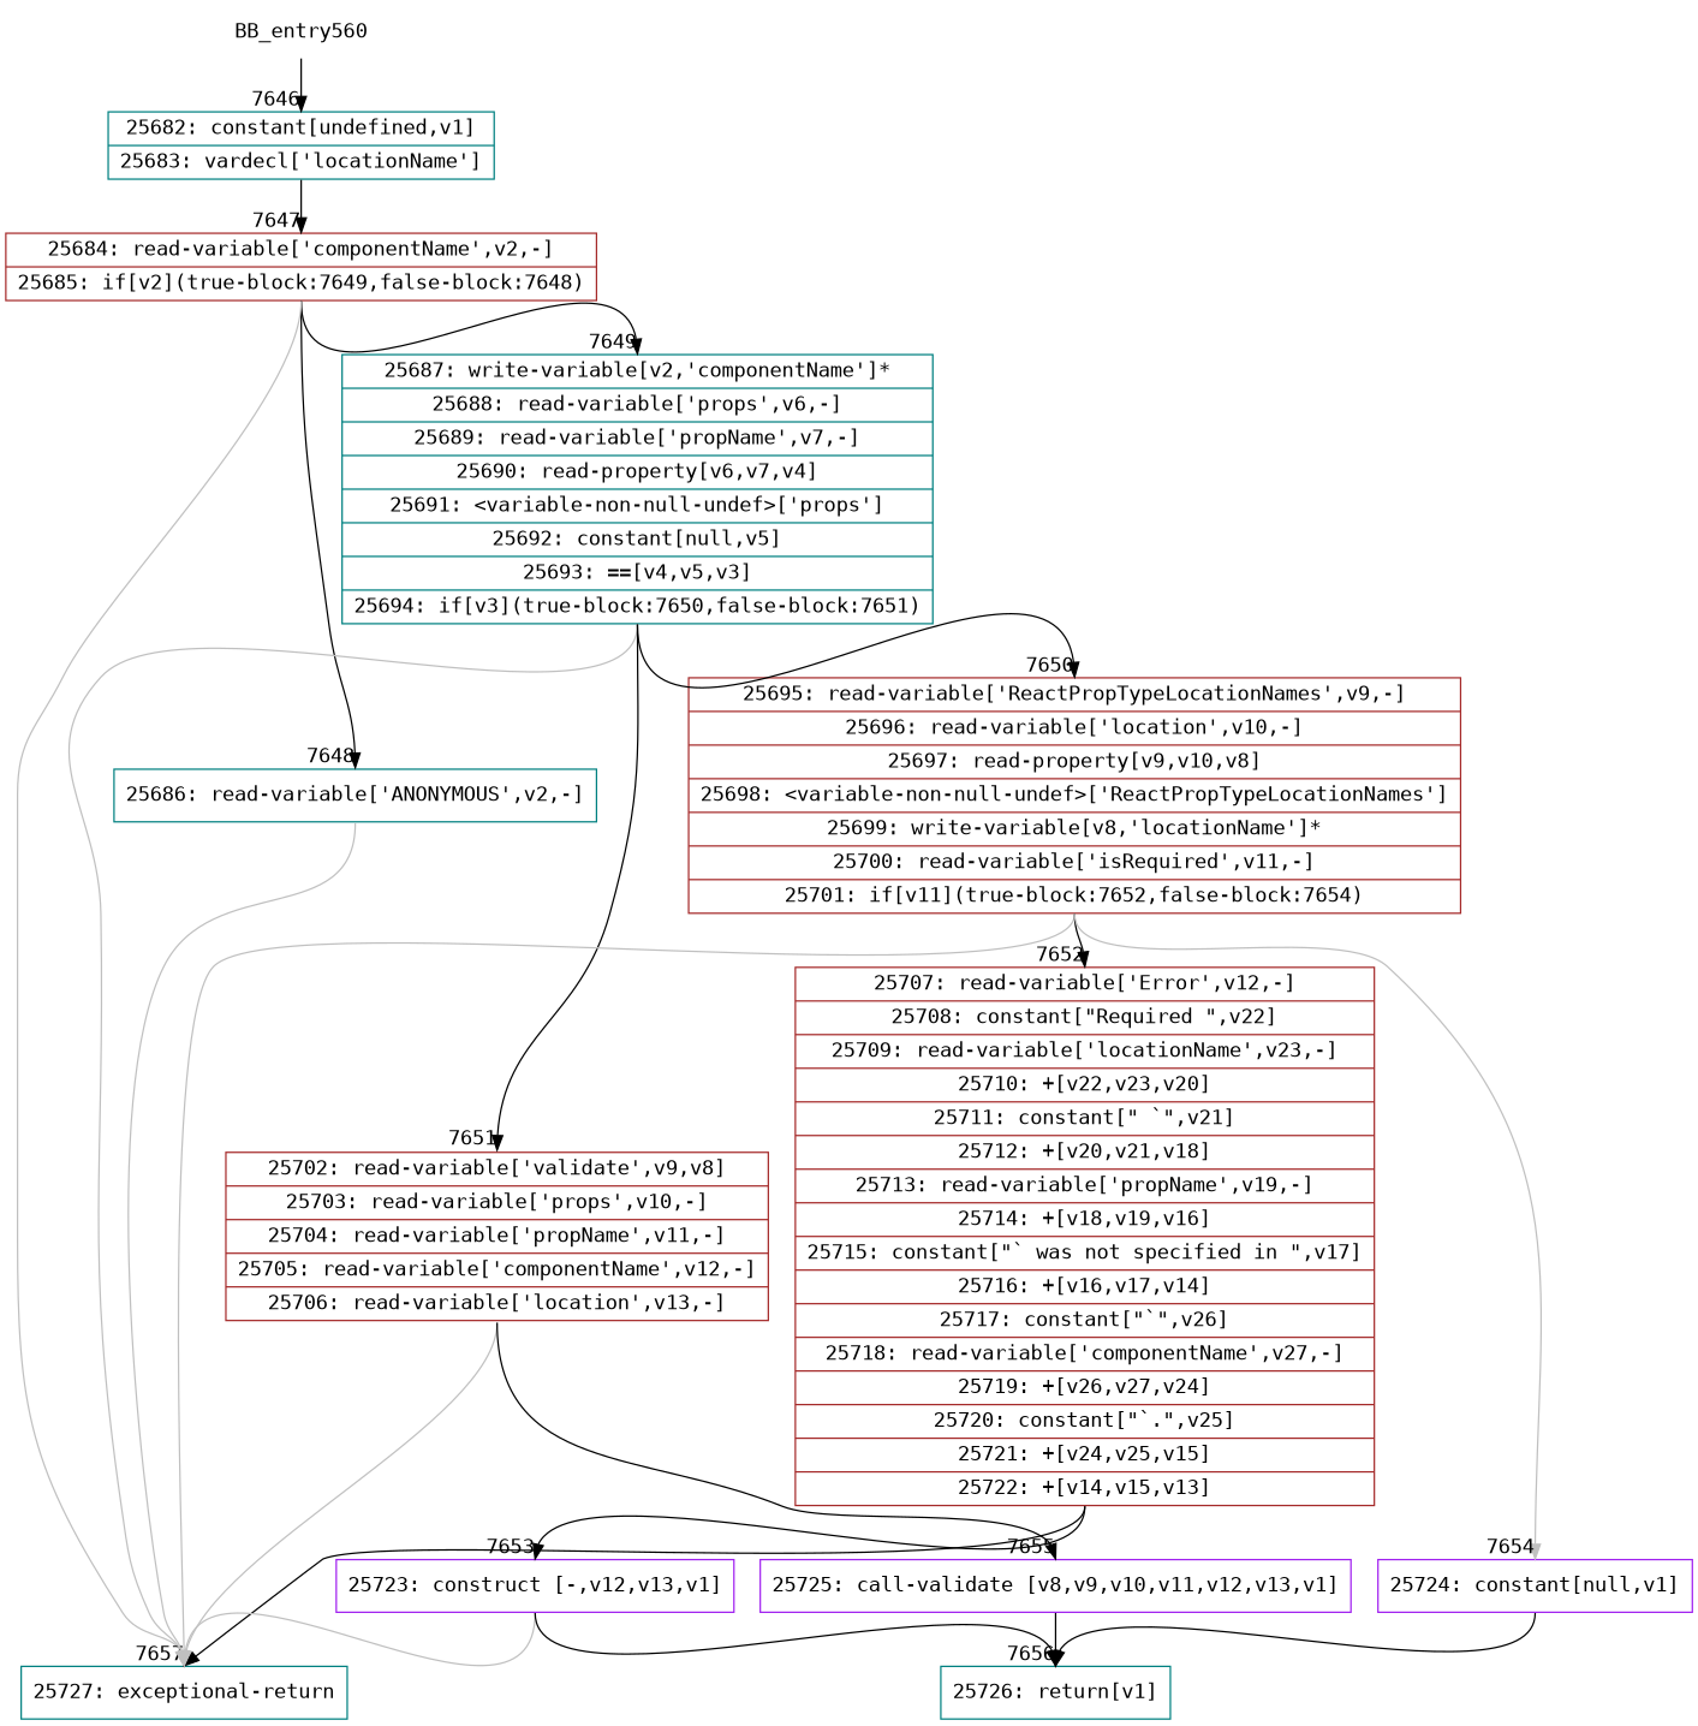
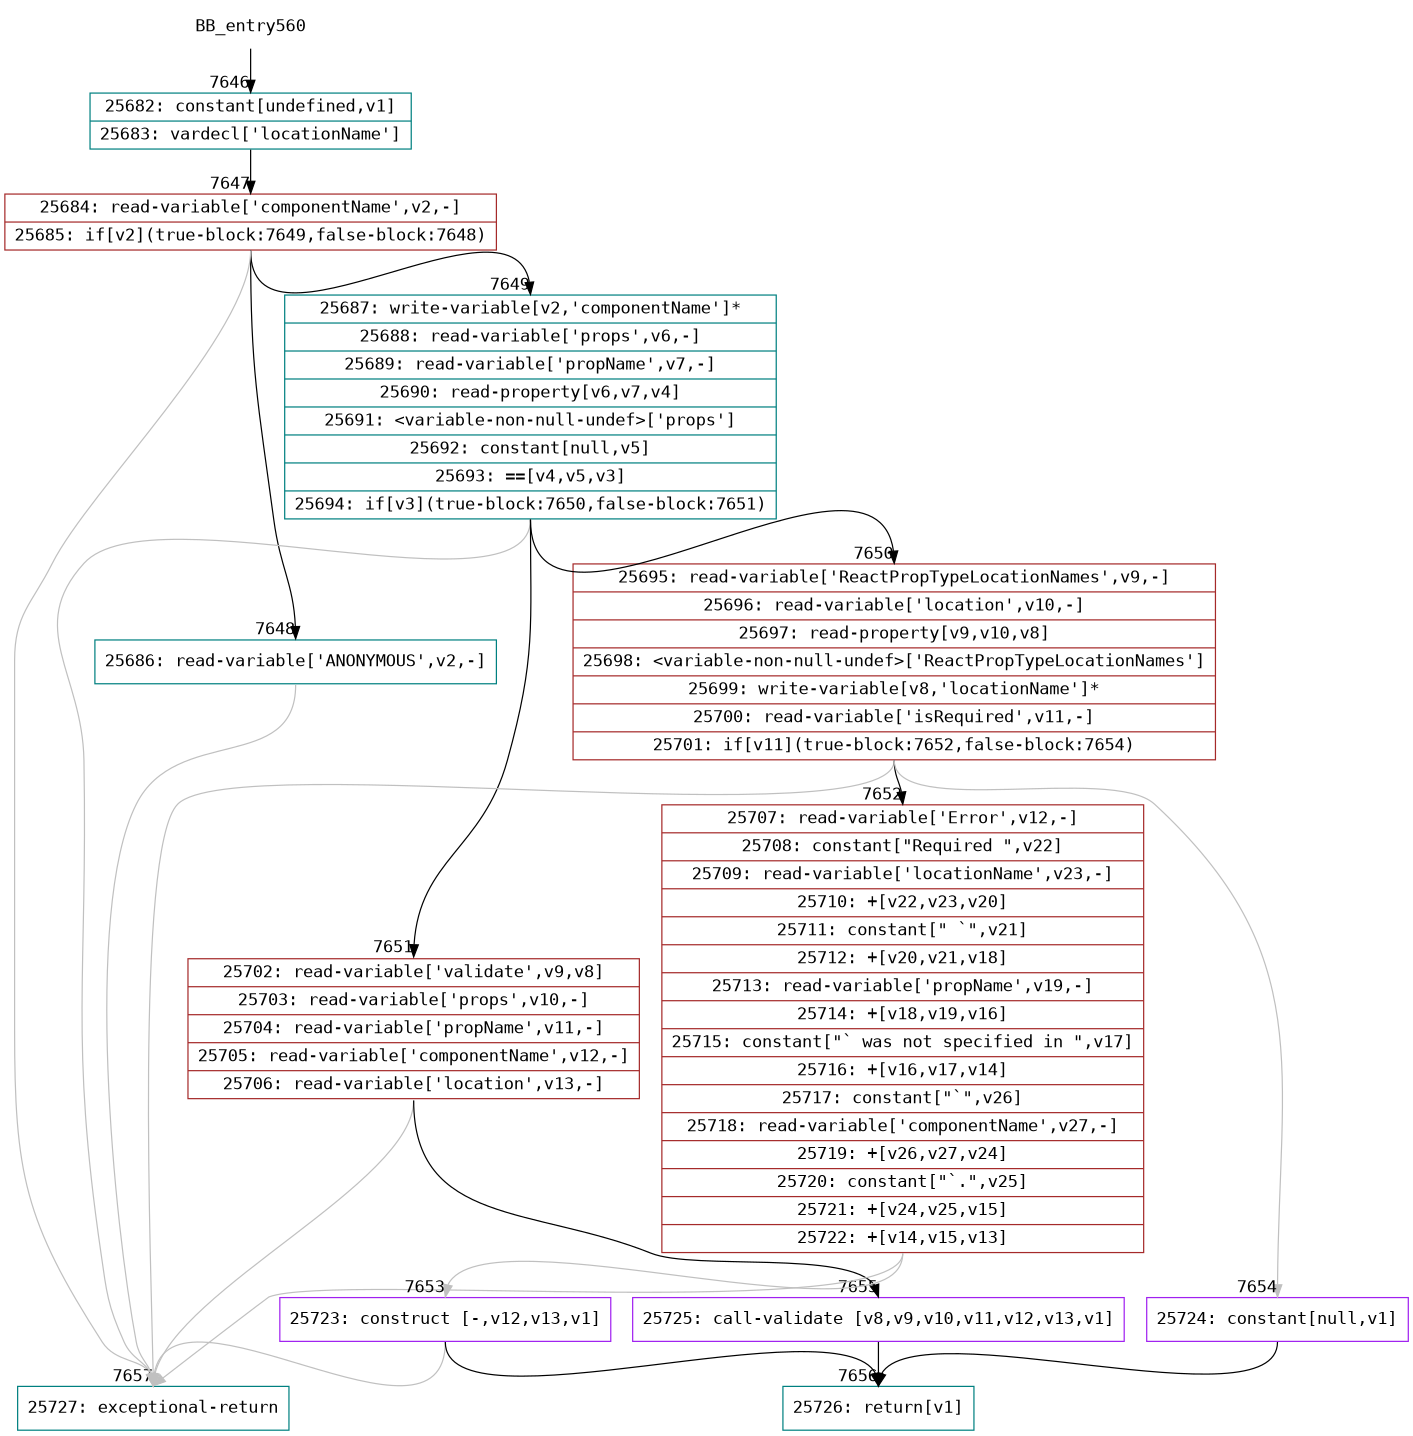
  digraph {
    fontname="DejaVu Sans Mono"
    rankdir=TD
    node [color=teal fontname="DejaVu Sans Mono" shape=record]
    edge [fontname="DejaVu Sans Mono" headport=n tailport=s]
    n1 [label=BB_entry560 shape=none]
    n2 [label="{25682: constant[undefined,v1]|25683: vardecl['locationName']}"]
    n3 [color=brown label="{25684: read-variable['componentName',v2,-]|25685: if[v2](true-block:7649,false-block:7648)}"]
    n4 [label="{25687: write-variable[v2,'componentName']*|25688: read-variable['props',v6,-]|25689: read-variable['propName',v7,-]|25690: read-property[v6,v7,v4]|25691: \<variable-non-null-undef\>['props']|25692: constant[null,v5]|25693: ==[v4,v5,v3]|25694: if[v3](true-block:7650,false-block:7651)}"]
    n5 [label="{25686: read-variable['ANONYMOUS',v2,-]}"]
    n6 [label="{25727: exceptional-return}"]
    n7 [color=brown label="{25695: read-variable['ReactPropTypeLocationNames',v9,-]|25696: read-variable['location',v10,-]|25697: read-property[v9,v10,v8]|25698: \<variable-non-null-undef\>['ReactPropTypeLocationNames']|25699: write-variable[v8,'locationName']*|25700: read-variable['isRequired',v11,-]|25701: if[v11](true-block:7652,false-block:7654)}"]
    n8 [color=brown label="{25702: read-variable['validate',v9,v8]|25703: read-variable['props',v10,-]|25704: read-variable['propName',v11,-]|25705: read-variable['componentName',v12,-]|25706: read-variable['location',v13,-]}"]
    n9 [color=brown label="{25707: read-variable['Error',v12,-]|25708: constant[\"Required \",v22]|25709: read-variable['locationName',v23,-]|25710: +[v22,v23,v20]|25711: constant[\" `\",v21]|25712: +[v20,v21,v18]|25713: read-variable['propName',v19,-]|25714: +[v18,v19,v16]|25715: constant[\"` was not specified in \",v17]|25716: +[v16,v17,v14]|25717: constant[\"`\",v26]|25718: read-variable['componentName',v27,-]|25719: +[v26,v27,v24]|25720: constant[\"`.\",v25]|25721: +[v24,v25,v15]|25722: +[v14,v15,v13]}"]
    n10 [color=purple label="{25724: constant[null,v1]}"]
    n11 [color=purple label="{25725: call-validate [v8,v9,v10,v11,v12,v13,v1]}"]
    n12 [color=purple label="{25723: construct [-,v12,v13,v1]}"]
    n13 [label="{25726: return[v1]}"]
    n1 -> n2 [headlabel="    7646"]
    n2 -> n3 [headlabel="      7647"]
    n3 -> n4 [headlabel="      7649"]
    n3 -> n5 [headlabel="      7648"]
    n3 -> n6 [color=gray headlabel="      7657"]
    n4 -> n6 [color=gray]
    n4 -> n7 [headlabel="      7650"]
    n4 -> n8 [headlabel="      7651"]
    n5 -> n6 [color=gray]
    n7 -> n6 [color=gray]
    n7 -> n9 [headlabel="      7652"]
    n7 -> n10 [color=gray headlabel="      7654"]
    n8 -> n6 [color=gray]
    n8 -> n11 [headlabel="      7655"]
-   n9 -> n6 [color=black]
-   n9 -> n12 [headlabel="      7653"]
+   n9 -> n6 [color=gray]
+   n9 -> n12 [headlabel="      7653" color=gray]
    n10 -> n13
    n11 -> n13
    n12 -> n6 [color=gray]
    n12 -> n13 [headlabel="      7656"]
  }
